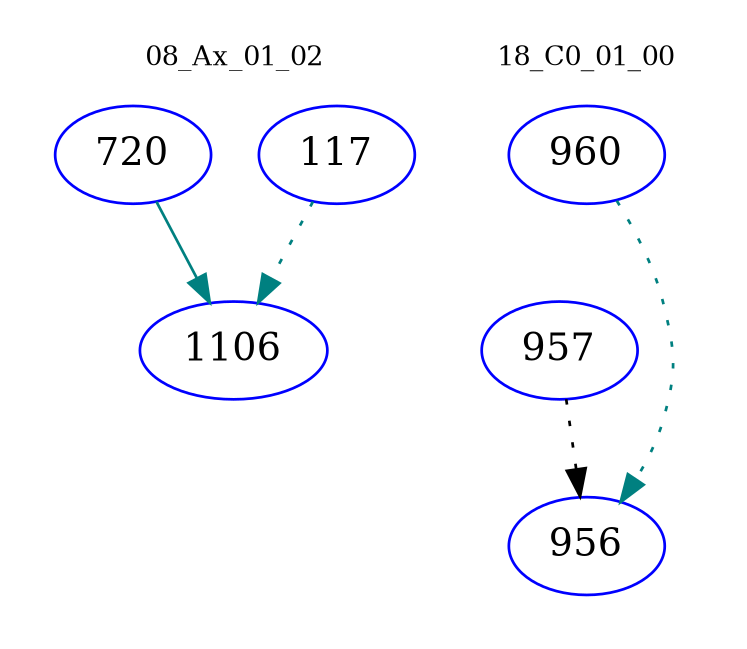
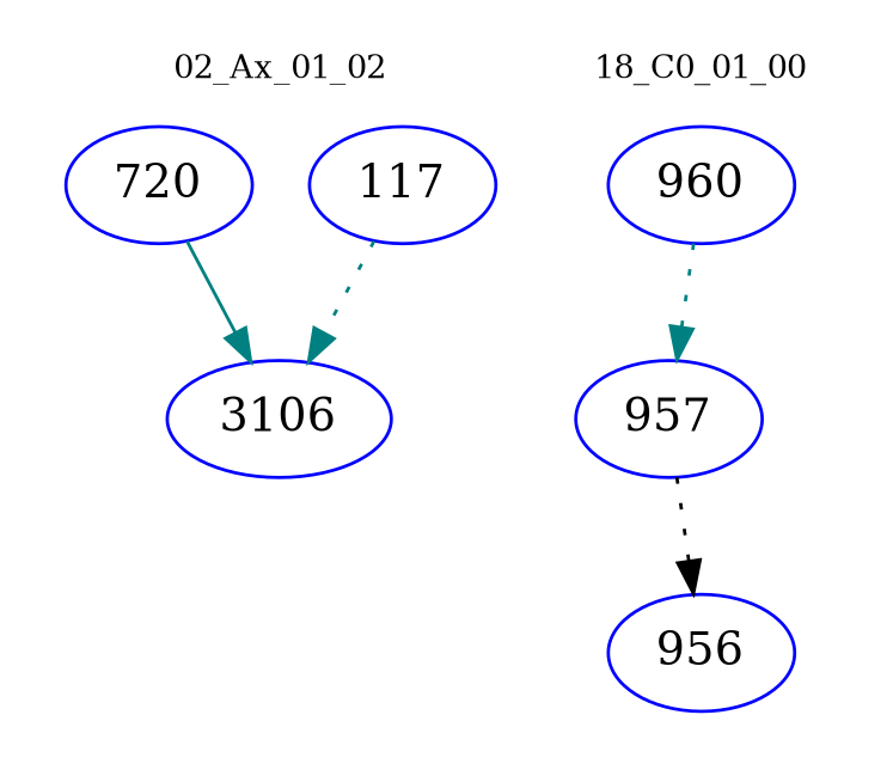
  digraph {
    fontname="DejaVu Serif"
    node [color=blue fontname="DejaVu Serif"]
    edge [color=teal fontname="DejaVu Serif" style=dotted]
    n1 [label=117]
-   n2 [label=1106]
+   n2 [label=3106]
    n3 [label=720]
    n4 [label=960]
    n5 [label=957]
    n6 [label=956]
    subgraph cluster_1 {
      color=white
      fontsize=10
-     label="08_Ax_01_02"
+     label="02_Ax_01_02"
      n1
      n2
      n3
    }
    subgraph cluster_2 {
      color=white
      fontsize=10
      label="18_C0_01_00"
      n4
      n5
      n6
    }
    n1 -> n2
    n3 -> n2 [style=solid]
-   n4 -> n6
+   n4 -> n5
    n5 -> n6 [color=black]
  }
